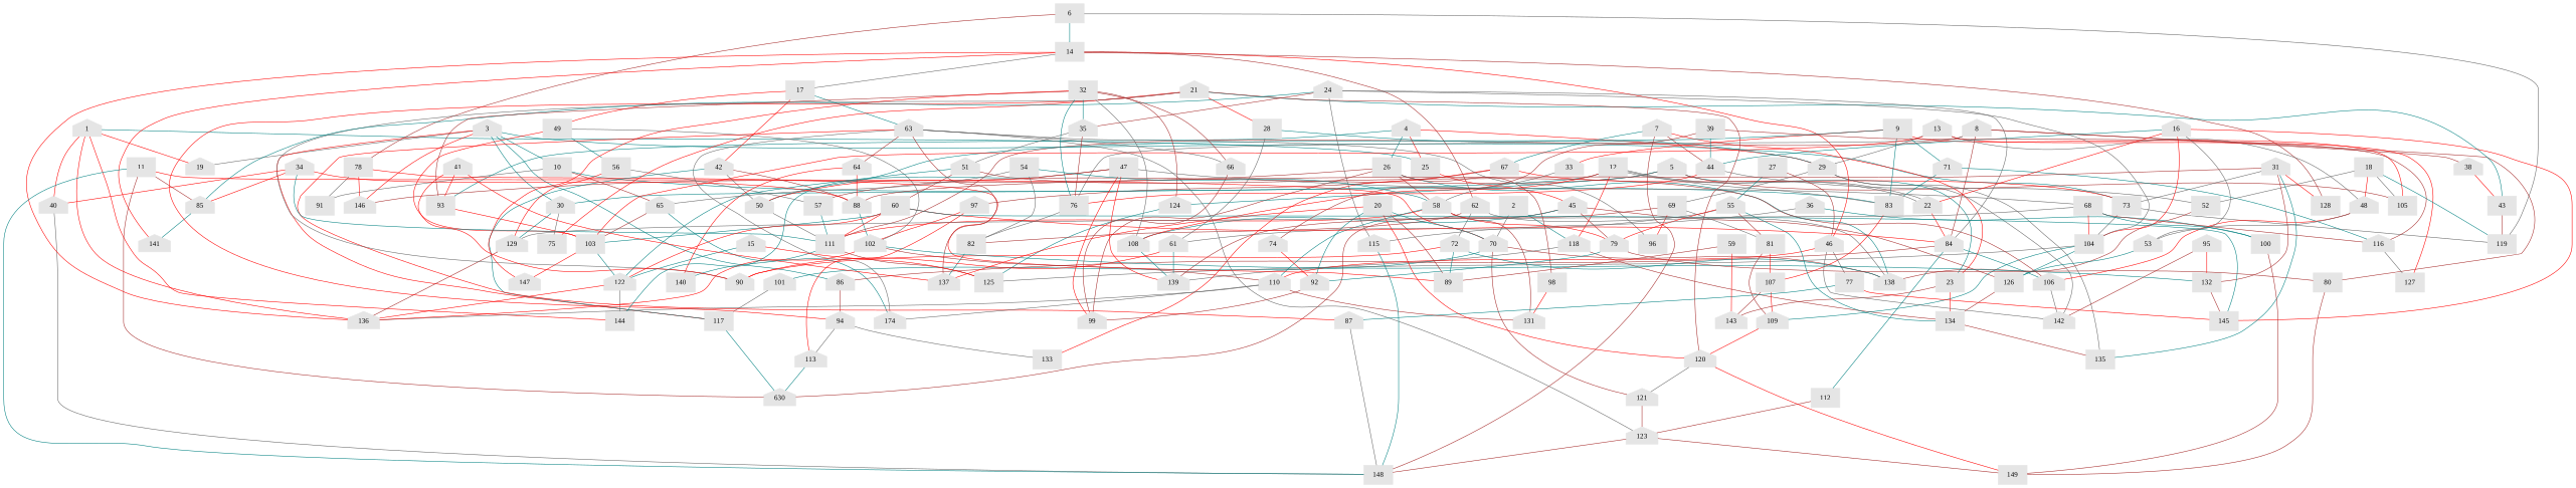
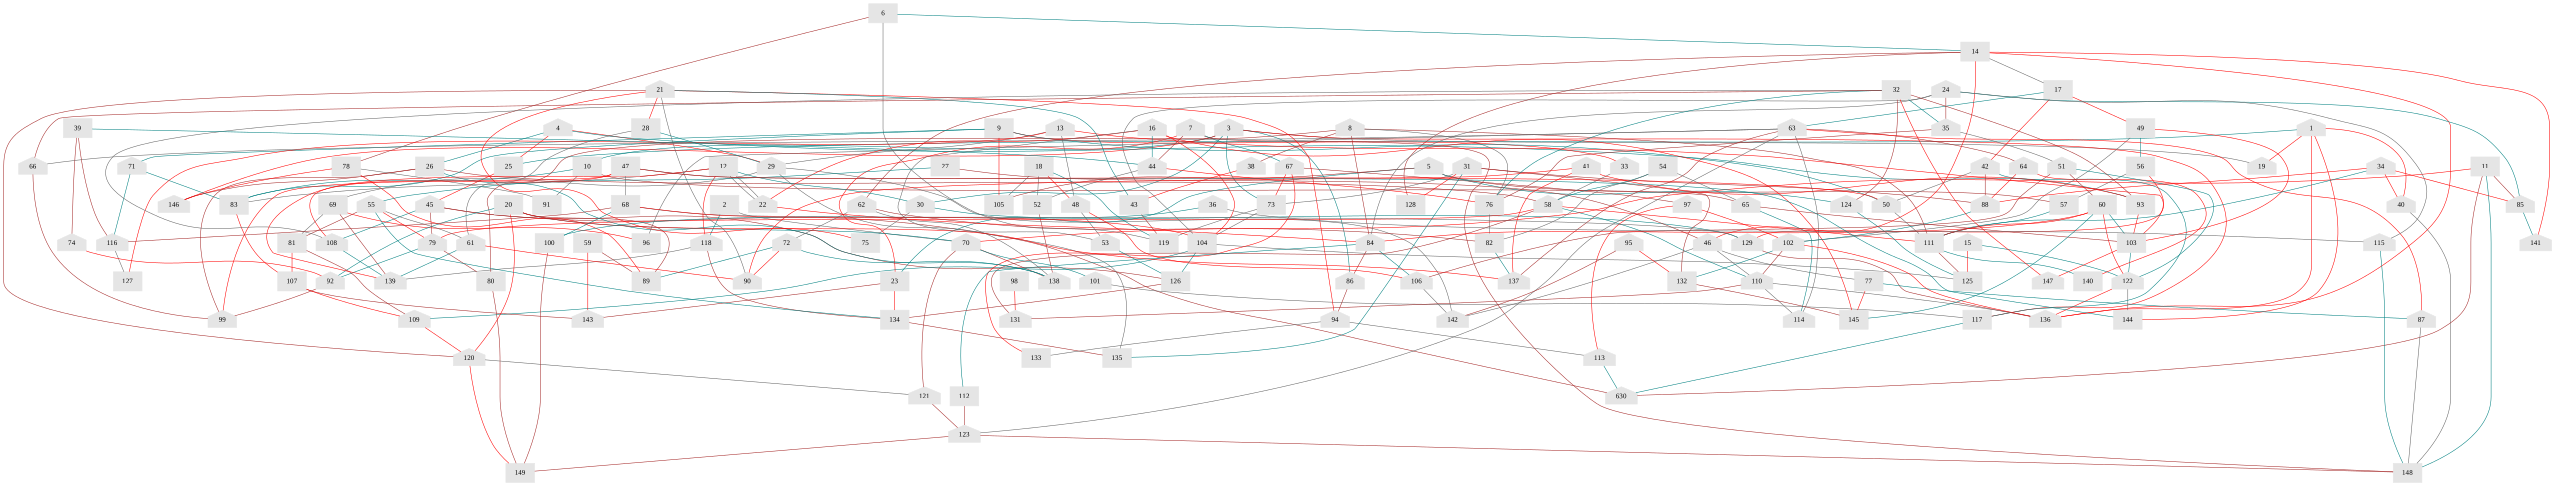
  graph {
    fontname="Liberation Serif"
    node [color=gray90 fontname="Liberation Serif" shape=house style=filled]
    edge [color=red fontname="Liberation Serif"]
    1
    19
    25 [shape=box]
    40
    136
    144 [shape=box]
    45
    148 [shape=box]
    2 [shape=box]
    70
    118
    138
    101
    121
    134 [shape=box]
    139
    3
    10 [shape=box]
    30
    73 [shape=box]
    86
    117 [shape=box]
    146
    83 [shape=box]
    65
    91 [shape=box]
    75 [shape=box]
    129
    119 [shape=box]
    104 [shape=box]
    94
    n32 [label=630]
    4
    26 [shape=box]
    29
    93 [shape=box]
    58
    98 [shape=box]
    99
    69 [shape=box]
    135 [shape=box]
    142
    103 [shape=box]
    23 [shape=box]
    5
    57 [shape=box]
    105 [shape=box]
    124
    143
    111 [shape=box]
    125 [shape=box]
    6 [shape=box]
    14 [shape=box]
    78 [shape=box]
    17 [shape=box]
    46
    62
    128 [shape=box]
    141
    89 [shape=box]
    7
    44
    67
    76 [shape=box]
    52 [shape=box]
    97
    133 [shape=box]
    8
    38
    80 [shape=box]
    84
    43 [shape=box]
    82 [shape=box]
    149 [shape=box]
    106
    112 [shape=box]
    140 [shape=box]
    9 [shape=box]
    33
    50
    71
    116
    107 [shape=box]
-   114 [label=174]
+   114
    11 [shape=box]
    85
    12 [shape=box]
    22
    108
    13
    48
    127 [shape=box]
    53
    122
    147
    42
    49 [shape=box]
    63
    77 [shape=box]
    110
    72
    15
    16
    145 [shape=box]
    126 [shape=box]
    109
    88
    56 [shape=box]
    102
    137
    66
    64
    87
    96 [shape=box]
    123
    18 [shape=box]
    20 [shape=box]
    92
    120
    21
    28 [shape=box]
    90
    61
    113
    24
    35
    115
    51
    79
    131
    27 [shape=box]
    55
    81 [shape=box]
    31
    132 [shape=box]
    32 [shape=box]
    34
    60 [shape=box]
    36
    100 [shape=box]
    39 [shape=box]
    74
    41
    47 [shape=box]
    68 [shape=box]
    54 [shape=box]
    59 [shape=box]
    95
    1 -- 19
    1 -- 25 [color=teal]
    1 -- 40
    1 -- 136
    1 -- 144
    25 -- 45
    40 -- 148 [color=gray40]
    45 -- n32 [color=brown]
    45 -- 108 [color=teal]
    45 -- 126 [color=brown]
    45 -- 79 [color=brown]
    2 -- 70 [color=gray40]
    2 -- 118 [color=teal]
    70 -- 138 [color=brown]
    70 -- 101 [color=teal]
    70 -- 121 [color=brown]
    118 -- 134 [color=brown]
    118 -- 139 [color=gray40]
    101 -- 117 [color=gray40]
    121 -- 123 [color=brown]
    134 -- 135 [color=brown]
    3 -- 19 [color=gray40]
    3 -- 10 [color=teal]
    3 -- 30 [color=teal]
    3 -- 73 [color=teal]
    3 -- 86 [color=teal]
    3 -- 117
    3 -- 146
    10 -- 83 [color=teal]
    10 -- 65 [color=brown]
    10 -- 91 [color=gray40]
    30 -- 75 [color=gray40]
    30 -- 129 [color=teal]
    73 -- 119 [color=gray40]
    73 -- 104 [color=gray40]
    86 -- 94 [color=brown]
    117 -- n32 [color=teal]
    83 -- 107
    65 -- 103 [color=brown]
    65 -- 114 [color=teal]
    129 -- 136 [color=brown]
    104 -- 125 [color=gray40]
    104 -- 126 [color=teal]
    104 -- 109 [color=teal]
    94 -- 133 [color=gray40]
    94 -- 113 [color=gray40]
    4 -- 25
    4 -- 26 [color=teal]
    4 -- 29
    4 -- 93 [color=teal]
    26 -- 138 [color=teal]
    26 -- 146 [color=brown]
    26 -- 58 [color=brown]
-   26 -- 98 [color=brown]
    26 -- 99 [color=brown]
    29 -- 69 [color=gray40]
    29 -- 135 [color=gray40]
    29 -- 142 [color=gray40]
    93 -- 103
    58 -- 111
    58 -- 110 [color=teal]
    58 -- 79
    58 -- 131 [color=brown]
    98 -- 131
    69 -- 139 [color=brown]
    69 -- 96
    69 -- 81 [color=gray40]
    103 -- 122 [color=teal]
    103 -- 147
    23 -- 134
    23 -- 143 [color=brown]
    5 -- 23 [color=teal]
    5 -- 57 [color=brown]
    5 -- 105 [color=brown]
    5 -- 124 [color=teal]
    57 -- 111 [color=teal]
    124 -- 125 [color=teal]
    111 -- 125 [color=brown]
    111 -- 140 [color=teal]
    6 -- 119 [color=gray40]
    6 -- 14 [color=teal]
    6 -- 78 [color=brown]
    14 -- 136
    14 -- 17 [color=gray40]
    14 -- 46
    14 -- 62 [color=brown]
    14 -- 128 [color=brown]
    14 -- 141
    78 -- 146
    78 -- 91 [color=gray40]
    78 -- 89
    17 -- 42
    17 -- 49
    17 -- 63 [color=teal]
    46 -- 142 [color=gray40]
    46 -- 77 [color=gray40]
-   46 -- 110
+   46 -- 110 [color=gray40]
    62 -- 138 [color=gray40]
    62 -- 82 [color=brown]
    62 -- 72 [color=gray40]
    7 -- 148 [color=brown]
    7 -- 23
    7 -- 44 [color=brown]
    7 -- 67 [color=teal]
    44 -- 76
    44 -- 52 [color=gray40]
    67 -- 73
    67 -- 97 [color=brown]
    67 -- 133
    76 -- 82 [color=gray40]
    52 -- 138 [color=brown]
    97 -- 102
    97 -- 113
    8 -- 111 [color=brown]
    8 -- 76 [color=gray40]
    8 -- 38 [color=brown]
    8 -- 80 [color=brown]
    8 -- 84 [color=brown]
    38 -- 43
    80 -- 149 [color=brown]
    84 -- 86 [color=brown]
    84 -- 106 [color=teal]
    84 -- 112 [color=teal]
    43 -- 119 [color=brown]
    82 -- 137 [color=teal]
    106 -- 142 [color=gray40]
    112 -- 123 [color=brown]
    9 -- 83 [color=teal]
    9 -- 105
    9 -- 33
    9 -- 50 [color=teal]
    9 -- 71 [color=teal]
    33 -- 58 [color=gray40]
    50 -- 111 [color=gray40]
    71 -- 83 [color=teal]
    71 -- 116 [color=teal]
    116 -- 127 [color=gray40]
    107 -- 143 [color=brown]
    107 -- 109
    11 -- 148 [color=teal]
    11 -- 70
    11 -- n32 [color=brown]
    11 -- 85 [color=brown]
    85 -- 141 [color=teal]
    12 -- 118
    12 -- 30 [color=teal]
    12 -- 83 [color=gray40]
    12 -- 22 [color=gray40]
    12 -- 22 [color=gray40]
    12 -- 108
    22 -- 84
    108 -- 139 [color=teal]
    13 -- 29 [color=gray40]
    13 -- 103
    13 -- 48 [color=gray40]
    13 -- 127
    48 -- 106
    48 -- 53 [color=gray40]
    53 -- 126 [color=teal]
    122 -- 136
    122 -- 144 [color=gray40]
    42 -- 117 [color=teal]
    42 -- 50 [color=gray40]
    42 -- 88 [color=brown]
    49 -- 103
    49 -- 56 [color=teal]
    49 -- 102 [color=gray40]
    63 -- 114 [color=gray40]
    63 -- 137 [color=brown]
    63 -- 66 [color=gray40]
    63 -- 64 [color=brown]
    63 -- 87
    63 -- 96 [color=gray40]
    63 -- 123 [color=gray40]
    77 -- 145
    77 -- 87 [color=teal]
    110 -- 136 [color=gray40]
    110 -- 114 [color=gray40]
    110 -- 131 [color=brown]
    72 -- 138 [color=teal]
    72 -- 89 [color=teal]
    72 -- 90
    15 -- 125
    15 -- 122 [color=teal]
    16 -- 104
    16 -- 44 [color=teal]
    16 -- 22
    16 -- 53 [color=gray40]
    16 -- 145
    126 -- 134 [color=brown]
    109 -- 120
    88 -- 102 [color=teal]
    56 -- 129
    56 -- 57 [color=gray40]
    102 -- 136
    102 -- 110 [color=brown]
    102 -- 132 [color=teal]
    66 -- 99 [color=brown]
    64 -- 140
    64 -- 88
    87 -- 148 [color=gray40]
    123 -- 148 [color=brown]
    123 -- 149 [color=brown]
    18 -- 119 [color=teal]
    18 -- 105 [color=gray40]
    18 -- 52 [color=gray40]
    18 -- 48
    20 -- 70 [color=teal]
    20 -- 89 [color=brown]
    20 -- 137
    20 -- 92 [color=teal]
    20 -- 120
    92 -- 99 [color=brown]
    120 -- 121 [color=gray40]
    120 -- 149
    21 -- 75
    21 -- 94
    21 -- 43 [color=teal]
    21 -- 120 [color=brown]
    21 -- 28
    21 -- 90 [color=gray40]
    28 -- 29 [color=teal]
    28 -- 61 [color=gray40]
    61 -- 139 [color=teal]
    61 -- 90
    113 -- n32 [color=teal]
    24 -- 104 [color=gray40]
    24 -- 84 [color=gray40]
    24 -- 85 [color=teal]
    24 -- 35 [color=brown]
    24 -- 115 [color=gray40]
    35 -- 76 [color=brown]
    35 -- 51 [color=gray40]
    115 -- 148 [color=teal]
    51 -- 106 [color=brown]
    51 -- 122 [color=teal]
    51 -- 60 [color=brown]
    79 -- 80 [color=brown]
    79 -- 92 [color=teal]
    27 -- 46 [color=brown]
    27 -- 55 [color=teal]
    55 -- 134 [color=teal]
    55 -- 61 [color=gray40]
    55 -- 79
    55 -- 81 [color=brown]
    81 -- 107
    81 -- 109 [color=brown]
    31 -- 73 [color=gray40]
    31 -- 135 [color=teal]
    31 -- 128
    31 -- 88 [color=brown]
    31 -- 132 [color=brown]
    132 -- 145 [color=brown]
    32 -- 93 [color=brown]
    32 -- 124 [color=brown]
    32 -- 76 [color=teal]
    32 -- 108 [color=gray40]
    32 -- 147
    32 -- 66 [color=brown]
    32 -- 35 [color=teal]
    34 -- 40
    34 -- 111 [color=teal]
    34 -- 85
    34 -- 88
    60 -- 103 [color=teal]
    60 -- 111
    60 -- 84
    60 -- 122
    60 -- 145 [color=teal]
    36 -- 115 [color=gray40]
    36 -- 100 [color=teal]
    100 -- 149 [color=brown]
    39 -- 44 [color=teal]
    39 -- 116 [color=brown]
    39 -- 74 [color=brown]
    74 -- 92
    41 -- 93
    41 -- 137
    41 -- 90
    47 -- 144 [color=teal]
    47 -- 139
    47 -- 99
    47 -- 50
    47 -- 68 [color=gray40]
    68 -- 129 [color=gray40]
    68 -- 104
    68 -- 116 [color=brown]
    68 -- 100 [color=teal]
    54 -- 65 [color=gray40]
    54 -- 58 [color=teal]
    54 -- 82 [color=gray40]
    59 -- 143
    59 -- 89 [color=brown]
    95 -- 142 [color=brown]
    95 -- 132
  }
